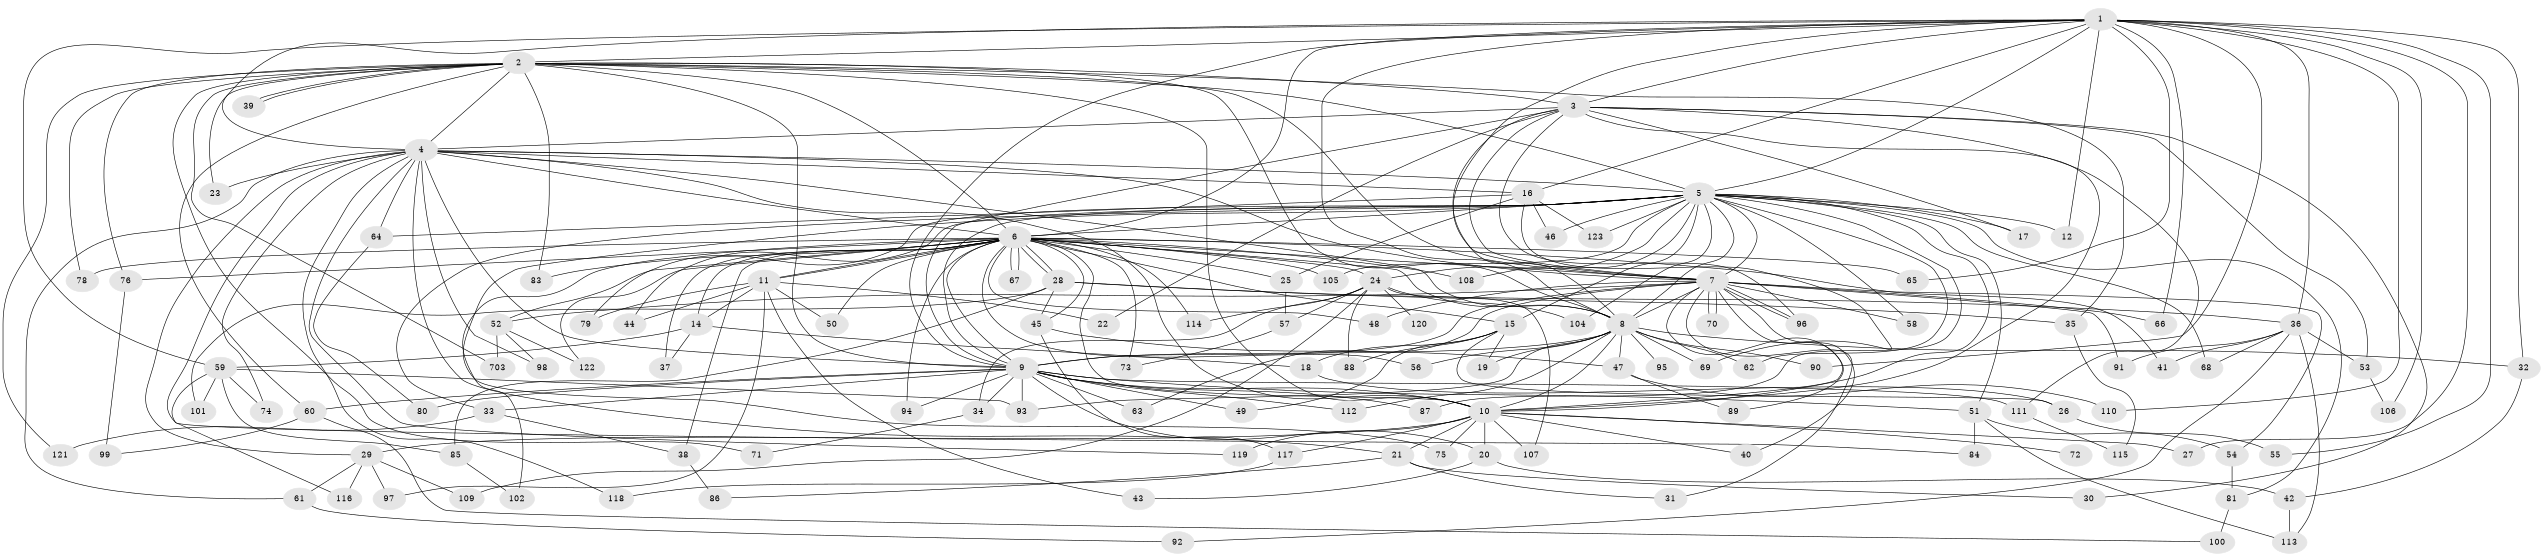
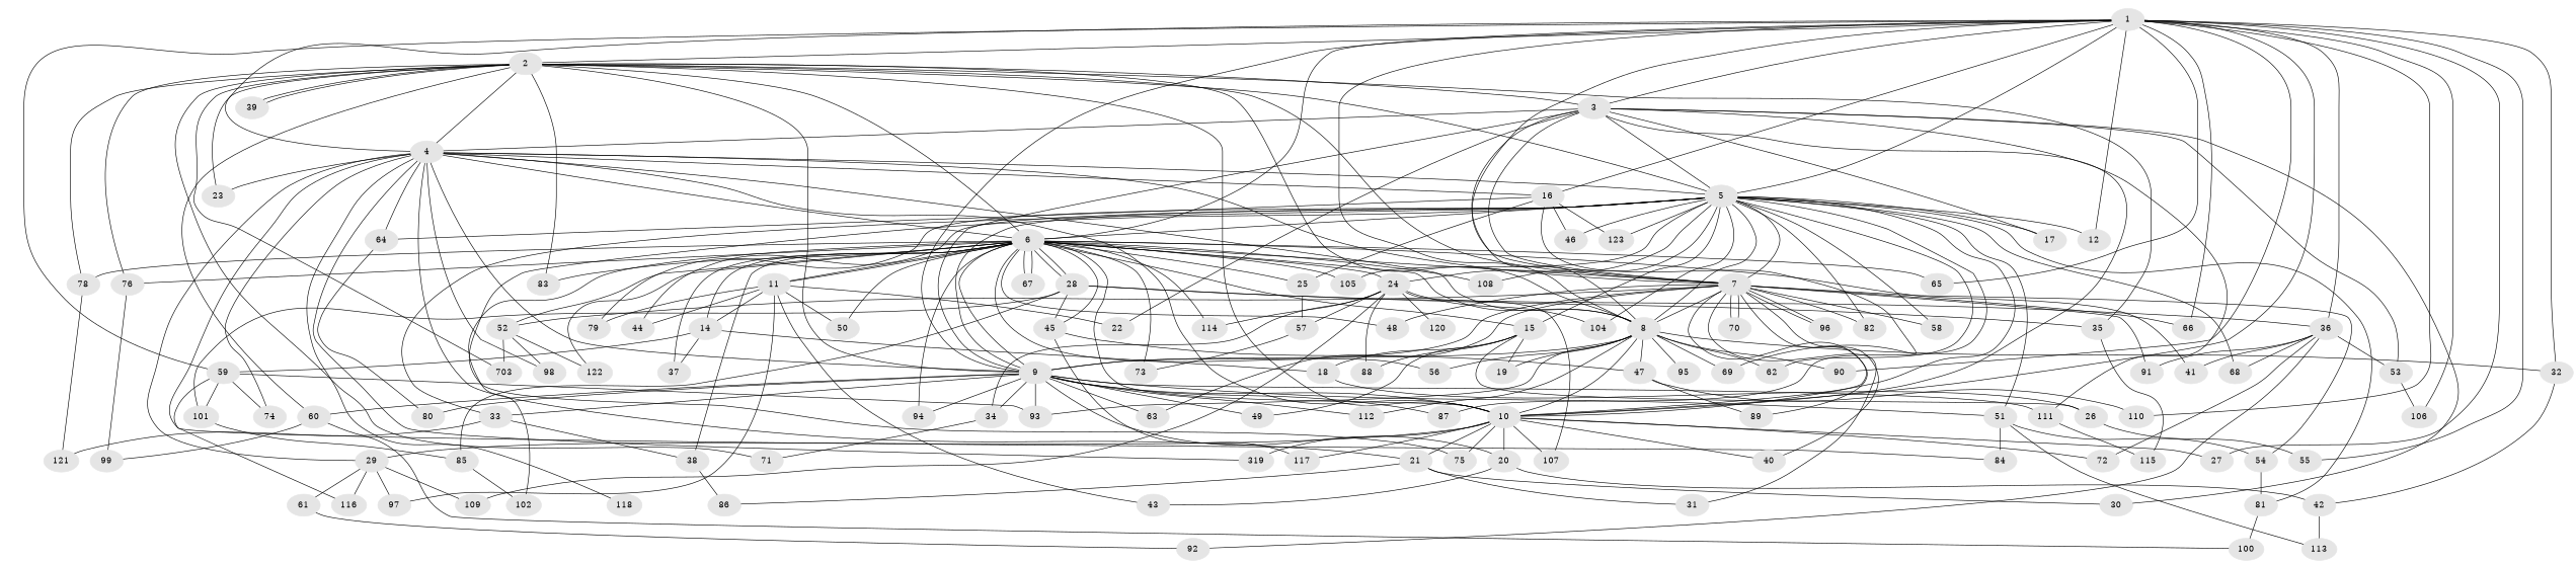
  graph {
    node [color=gray90 style=filled]
    1
    2
    3
    4
    5
    6
    7
    8
    9
    10
    12
    16
    27
    32
    36
    55
    59
    65
    66
    90
    106
    110
    23
    35
    39
    60
    71
    76
    78
    83
    n31 [label=703]
    121
    17
    22
    30
    53
    111
    21
    29
    61
    64
    74
    84
    98
    118
-   119
+   119 [label=319]
    15
    24
    33
    44
    46
    51
    58
    62
    68
    75
    79
    81
+   82
    87
    104
    105
    108
    123
    11
    14
    25
    28
    37
    38
    41
    45
    48
    50
    52
    56
    67
    73
    94
    102
    114
    122
    31
    40
    54
    63
    70
    89
    91
    96
    19
    47
    69
    95
    112
    93
    20
    34
    49
    80
    72
    107
    117
    42
    92
    85
    101
    116
    115
    99
    100
    86
    97
    109
    18
    26
    88
    120
    57
    113
    43
    1 -- 2
    1 -- 3
    1 -- 4
    1 -- 5
    1 -- 6
    1 -- 7
    1 -- 8
    1 -- 9
+   1 -- 10
    1 -- 12
    1 -- 16
    1 -- 27
    1 -- 32
    1 -- 36
    1 -- 55
    1 -- 59
    1 -- 65
    1 -- 66
    1 -- 90
    1 -- 106
    1 -- 110
    2 -- 3
    2 -- 4
    2 -- 5
    2 -- 6
    2 -- 7
    2 -- 8
    2 -- 9
    2 -- 10
    2 -- 23
    2 -- 35
    2 -- 39
    2 -- 39
    2 -- 60
    2 -- 71
    2 -- 76
    2 -- 78
    2 -- 83
    2 -- n31
-   2 -- 121
+   78 -- 121
    3 -- 4
-   3 -- 96
+   3 -- 5
    3 -- 7
    3 -- 8
    3 -- 9
    3 -- 10
    3 -- 17
    3 -- 22
    3 -- 30
    3 -- 53
    3 -- 111
    4 -- 5
    4 -- 6
    4 -- 7
    4 -- 8
    4 -- 9
    4 -- 10
    4 -- 16
    4 -- 23
    4 -- 21
    4 -- 29
-   4 -- 61
    4 -- 64
    4 -- 74
    4 -- 84
    4 -- 98
    4 -- 118
    4 -- 119
    5 -- 6
    5 -- 7
    5 -- 8
    5 -- 9
    5 -- 10
    5 -- 12
    5 -- 17
    5 -- 15
    5 -- 24
    5 -- 33
    5 -- 44
    5 -- 46
    5 -- 51
    5 -- 58
    5 -- 62
    5 -- 68
    5 -- 75
    5 -- 79
    5 -- 81
+   5 -- 82
    5 -- 87
    5 -- 104
    5 -- 105
    5 -- 108
    5 -- 123
    6 -- 7
    6 -- 8
    6 -- 9
    6 -- 10
    6 -- 65
    6 -- 76
    6 -- 78
    6 -- 83
    6 -- 15
    6 -- 24
    6 -- 105
    6 -- 108
    6 -- 11
    6 -- 11
    6 -- 14
    6 -- 25
    6 -- 28
    6 -- 28
    6 -- 37
    6 -- 38
    6 -- 41
    6 -- 45
    6 -- 48
    6 -- 50
    6 -- 52
    6 -- 56
    6 -- 67
    6 -- 67
    6 -- 73
    6 -- 94
    6 -- 102
    6 -- 114
    6 -- 122
    7 -- 8
    7 -- 9
    7 -- 10
    7 -- 66
    7 -- 58
+   7 -- 82
    7 -- 48
    7 -- 52
    7 -- 31
    7 -- 40
    7 -- 54
    7 -- 63
    7 -- 70
    7 -- 70
    7 -- 89
    7 -- 91
    7 -- 96
    7 -- 96
    8 -- 9
    8 -- 10
    8 -- 32
    8 -- 90
    8 -- 62
    8 -- 56
    8 -- 19
    8 -- 47
    8 -- 69
    8 -- 95
    8 -- 112
    8 -- 93
    9 -- 10
    9 -- 60
    9 -- 111
    9 -- 33
    9 -- 51
    9 -- 87
    9 -- 94
    9 -- 63
    9 -- 112
    9 -- 93
    9 -- 20
    9 -- 34
    9 -- 49
    9 -- 80
    10 -- 27
    10 -- 21
    10 -- 29
    10 -- 119
    10 -- 75
    10 -- 40
    10 -- 20
    10 -- 72
    10 -- 107
    10 -- 117
    16 -- 64
    16 -- 46
    16 -- 123
    16 -- 25
    16 -- 69
    32 -- 42
    36 -- 53
    36 -- 68
    36 -- 41
    36 -- 91
-   36 -- 113
+   36 -- 72
    36 -- 92
    59 -- 74
    59 -- 93
-   59 -- 85
+   101 -- 85
    59 -- 101
    59 -- 116
    35 -- 115
    60 -- 99
    60 -- 100
    76 -- 99
    53 -- 106
    111 -- 115
    21 -- 30
    21 -- 31
    21 -- 86
    29 -- 61
    29 -- 116
    29 -- 97
    29 -- 109
    61 -- 92
    64 -- 80
    15 -- 19
    15 -- 49
    15 -- 18
    15 -- 26
    15 -- 88
    24 -- 104
    24 -- 114
    24 -- 34
    24 -- 107
    24 -- 109
    24 -- 88
    24 -- 120
    24 -- 57
    33 -- 121
    33 -- 38
    51 -- 84
    51 -- 54
    51 -- 113
    81 -- 100
    11 -- 22
    11 -- 44
    11 -- 79
    11 -- 14
    11 -- 50
    11 -- 97
    11 -- 43
    14 -- 59
    14 -- 37
    14 -- 18
    25 -- 57
    28 -- 36
    28 -- 35
    28 -- 45
    28 -- 85
    28 -- 101
    38 -- 86
    45 -- 47
    45 -- 117
    52 -- n31
    52 -- 98
    52 -- 122
    54 -- 81
    47 -- 110
    47 -- 89
    20 -- 42
    20 -- 43
    34 -- 71
-   117 -- 118
    42 -- 113
    85 -- 102
    18 -- 26
    26 -- 55
    57 -- 73
  }
